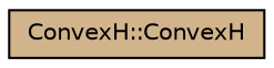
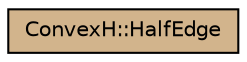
  digraph {
    rankdir=LR
-   n1 [color=black fillcolor=tan fontname=Helvetica fontsize=10 height=0.2 label="ConvexH::ConvexH" shape=record style=filled width=0.4]
+   n1 [color=black fillcolor=tan fontname=Helvetica fontsize=10 height=0.2 label="ConvexH::HalfEdge" shape=record style=filled width=0.4]
  }
